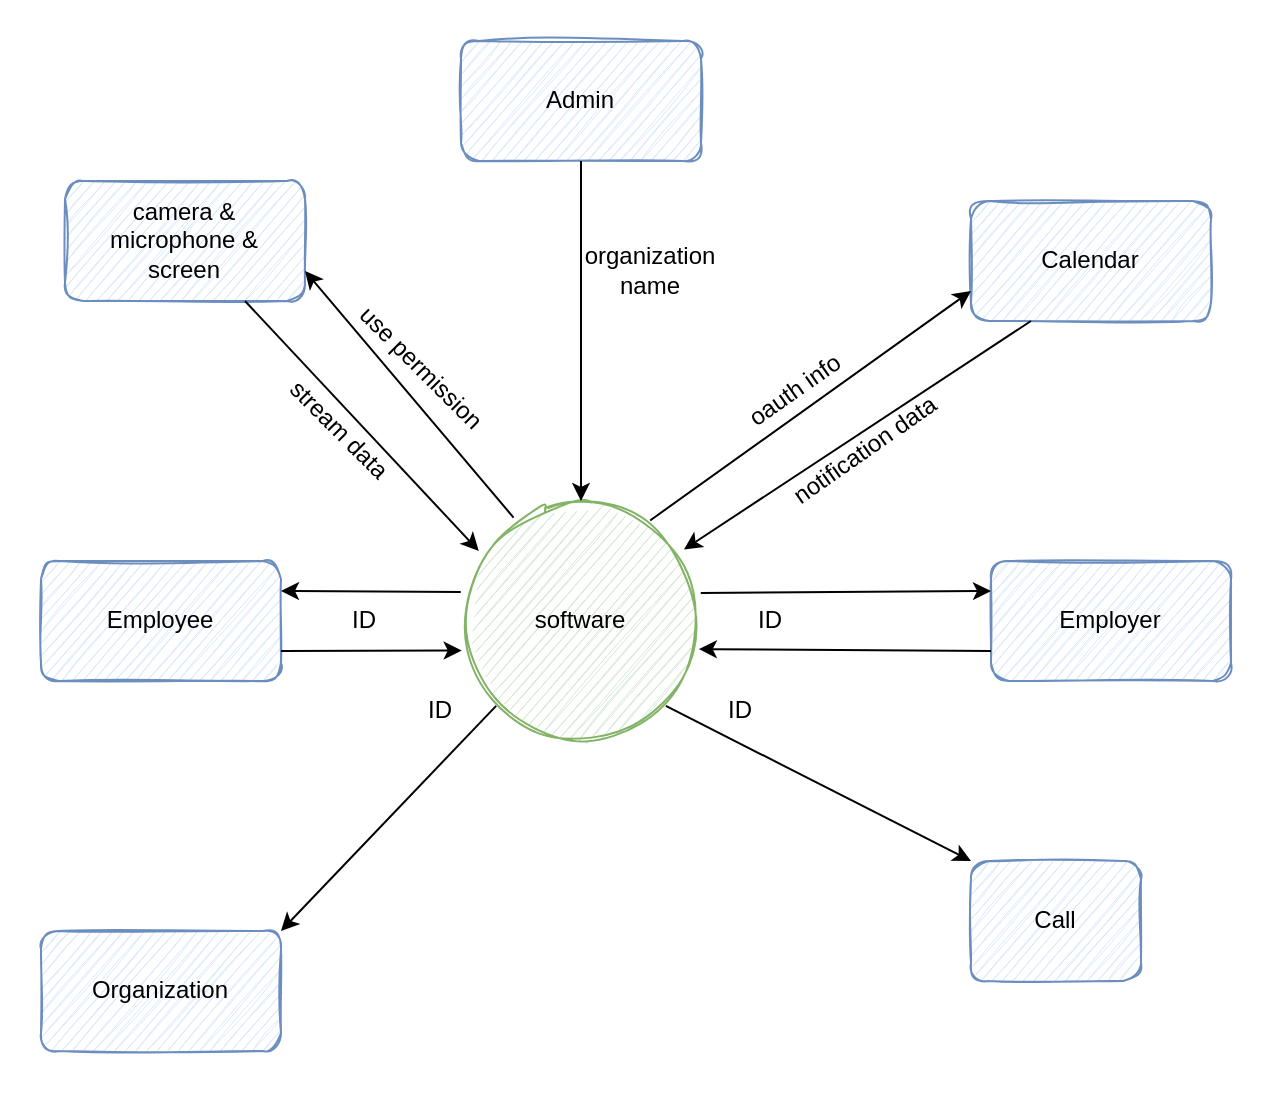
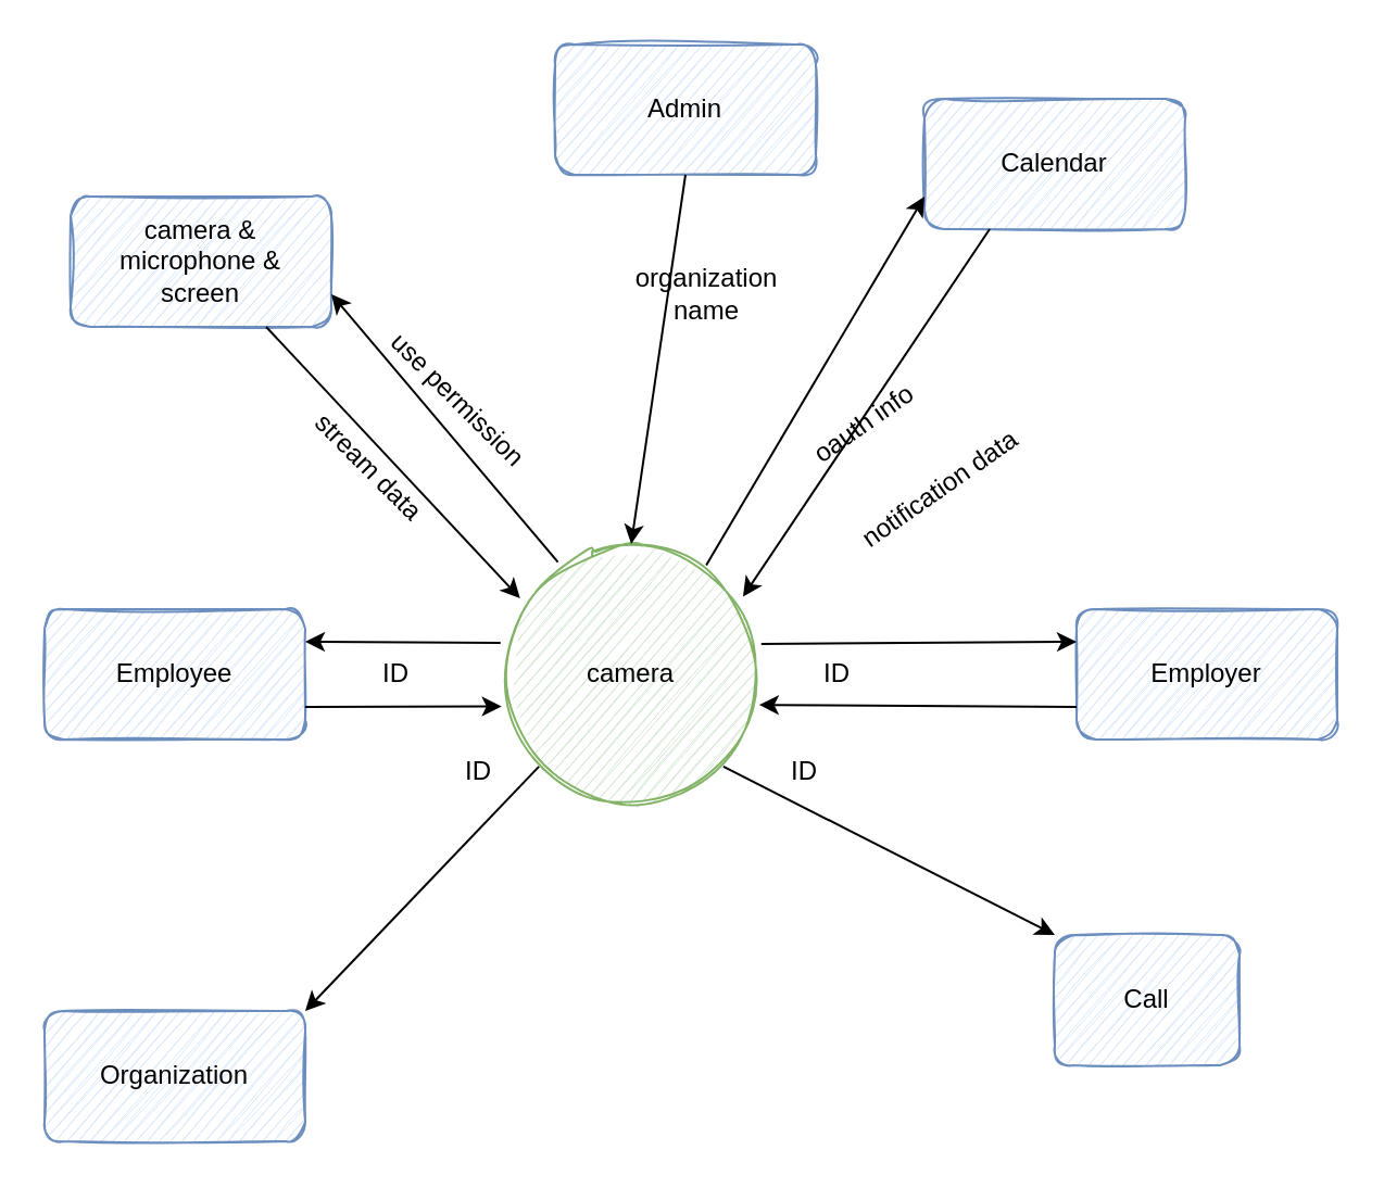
  <mxCell id="0" />
  <mxCell id="1" parent="0" />
- <mxCell id="2" value="Admin" style="rounded=1;whiteSpace=wrap;html=1;sketch=1;fillColor=#dae8fc;strokeColor=#6c8ebf;" parent="1" vertex="1"><mxGeometry x="230" y="20" width="120" height="60" as="geometry" /></mxCell>
+ <mxCell id="2" value="Admin" style="rounded=1;whiteSpace=wrap;html=1;sketch=1;fillColor=#dae8fc;strokeColor=#6c8ebf;" parent="1" vertex="1"><mxGeometry x="255" y="20" width="120" height="60" as="geometry" /></mxCell>
  <mxCell id="3" value="Employee" style="rounded=1;whiteSpace=wrap;html=1;sketch=1;fillColor=#dae8fc;strokeColor=#6c8ebf;" parent="1" vertex="1"><mxGeometry x="20" y="280" width="120" height="60" as="geometry" /></mxCell>
  <mxCell id="4" value="Employer" style="rounded=1;whiteSpace=wrap;html=1;sketch=1;fillColor=#dae8fc;strokeColor=#6c8ebf;" parent="1" vertex="1"><mxGeometry x="495" y="280" width="120" height="60" as="geometry" /></mxCell>
  <mxCell id="5" value="Organization" style="rounded=1;whiteSpace=wrap;html=1;sketch=1;fillColor=#dae8fc;strokeColor=#6c8ebf;" parent="1" vertex="1"><mxGeometry x="20" y="465" width="120" height="60" as="geometry" /></mxCell>
- <mxCell id="6" value="Calendar" style="rounded=1;whiteSpace=wrap;html=1;sketch=1;fillColor=#dae8fc;strokeColor=#6c8ebf;" parent="1" vertex="1"><mxGeometry x="485" y="100" width="120" height="60" as="geometry" /></mxCell>
+ <mxCell id="6" value="Calendar" style="rounded=1;whiteSpace=wrap;html=1;sketch=1;fillColor=#dae8fc;strokeColor=#6c8ebf;" parent="1" vertex="1"><mxGeometry x="425" y="45" width="120" height="60" as="geometry" /></mxCell>
  <mxCell id="7" value="Call" style="rounded=1;whiteSpace=wrap;html=1;sketch=1;fillColor=#dae8fc;strokeColor=#6c8ebf;" parent="1" vertex="1"><mxGeometry x="485" y="430" width="85" height="60" as="geometry" /></mxCell>
  <mxCell id="8" value="camera &amp;amp; &lt;br&gt;microphone &amp;amp;&lt;br&gt;screen" style="rounded=1;whiteSpace=wrap;html=1;sketch=1;fillColor=#dae8fc;strokeColor=#6c8ebf;" parent="1" vertex="1"><mxGeometry x="32" y="90" width="120" height="60" as="geometry" /></mxCell>
- <mxCell id="9" value="software" style="ellipse;whiteSpace=wrap;html=1;aspect=fixed;rounded=1;sketch=1;fillColor=#d5e8d4;strokeColor=#82b366;" parent="1" vertex="1"><mxGeometry x="230" y="250" width="120" height="120" as="geometry" /></mxCell>
+ <mxCell id="9" value="camera" style="ellipse;whiteSpace=wrap;html=1;aspect=fixed;rounded=1;sketch=1;fillColor=#d5e8d4;strokeColor=#82b366;" parent="1" vertex="1"><mxGeometry x="230" y="250" width="120" height="120" as="geometry" /></mxCell>
  <mxCell id="10" value="" style="endArrow=classic;html=1;rounded=0;exitX=0.25;exitY=1;exitDx=0;exitDy=0;entryX=0.929;entryY=0.202;entryDx=0;entryDy=0;entryPerimeter=0;" parent="1" source="6" target="9" edge="1"><mxGeometry width="50" height="50" relative="1" as="geometry"><mxPoint x="250" y="400" as="sourcePoint" /><mxPoint x="300" y="350" as="targetPoint" /></mxGeometry></mxCell>
  <mxCell id="11" value="notification data" style="text;html=1;strokeColor=none;fillColor=none;align=center;verticalAlign=middle;whiteSpace=wrap;rounded=0;rotation=-35;" parent="1" vertex="1"><mxGeometry x="385" y="210" width="95" height="30" as="geometry" /></mxCell>
  <mxCell id="12" value="" style="endArrow=classic;html=1;rounded=0;exitX=0.75;exitY=1;exitDx=0;exitDy=0;entryX=0.074;entryY=0.208;entryDx=0;entryDy=0;entryPerimeter=0;" parent="1" source="8" target="9" edge="1"><mxGeometry width="50" height="50" relative="1" as="geometry"><mxPoint x="430" y="180" as="sourcePoint" /><mxPoint x="342.426" y="277.574" as="targetPoint" /></mxGeometry></mxCell>
  <mxCell id="13" value="stream data" style="text;html=1;strokeColor=none;fillColor=none;align=center;verticalAlign=middle;whiteSpace=wrap;rounded=0;rotation=45;" parent="1" vertex="1"><mxGeometry x="127" y="200" width="85" height="30" as="geometry" /></mxCell>
  <mxCell id="14" value="" style="endArrow=classic;html=1;rounded=0;exitX=0.5;exitY=1;exitDx=0;exitDy=0;entryX=0.5;entryY=0;entryDx=0;entryDy=0;" parent="1" source="2" target="9" edge="1"><mxGeometry width="50" height="50" relative="1" as="geometry"><mxPoint x="150" y="180" as="sourcePoint" /><mxPoint x="257.574" y="277.574" as="targetPoint" /></mxGeometry></mxCell>
  <mxCell id="15" value="organization name" style="text;html=1;strokeColor=none;fillColor=none;align=center;verticalAlign=middle;whiteSpace=wrap;rounded=0;" parent="1" vertex="1"><mxGeometry x="295" y="120" width="60" height="30" as="geometry" /></mxCell>
  <mxCell id="16" value="" style="endArrow=classic;html=1;rounded=0;exitX=-0.001;exitY=0.379;exitDx=0;exitDy=0;entryX=1;entryY=0.25;entryDx=0;entryDy=0;exitPerimeter=0;" parent="1" source="9" target="3" edge="1"><mxGeometry width="50" height="50" relative="1" as="geometry"><mxPoint x="150" y="180" as="sourcePoint" /><mxPoint x="257.574" y="277.574" as="targetPoint" /></mxGeometry></mxCell>
  <mxCell id="17" value="" style="endArrow=classic;html=1;rounded=0;exitX=1;exitY=0.75;exitDx=0;exitDy=0;entryX=0.003;entryY=0.623;entryDx=0;entryDy=0;entryPerimeter=0;" parent="1" source="3" target="9" edge="1"><mxGeometry width="50" height="50" relative="1" as="geometry"><mxPoint x="237.72" y="305.6" as="sourcePoint" /><mxPoint x="150" y="315" as="targetPoint" /></mxGeometry></mxCell>
  <mxCell id="18" value="ID" style="text;html=1;strokeColor=none;fillColor=none;align=center;verticalAlign=middle;whiteSpace=wrap;rounded=0;" parent="1" vertex="1"><mxGeometry x="152" y="295" width="60" height="30" as="geometry" /></mxCell>
  <mxCell id="19" value="" style="endArrow=classic;html=1;rounded=0;exitX=0.999;exitY=0.383;exitDx=0;exitDy=0;entryX=0;entryY=0.25;entryDx=0;entryDy=0;exitPerimeter=0;" parent="1" source="9" target="4" edge="1"><mxGeometry width="50" height="50" relative="1" as="geometry"><mxPoint x="239.88" y="305.48" as="sourcePoint" /><mxPoint x="150" y="305" as="targetPoint" /></mxGeometry></mxCell>
  <mxCell id="20" value="" style="endArrow=classic;html=1;rounded=0;exitX=0;exitY=0.75;exitDx=0;exitDy=0;entryX=0.991;entryY=0.617;entryDx=0;entryDy=0;entryPerimeter=0;" parent="1" source="4" target="9" edge="1"><mxGeometry width="50" height="50" relative="1" as="geometry"><mxPoint x="239.88" y="305.48" as="sourcePoint" /><mxPoint x="150" y="305" as="targetPoint" /></mxGeometry></mxCell>
  <mxCell id="21" value="ID" style="text;html=1;strokeColor=none;fillColor=none;align=center;verticalAlign=middle;whiteSpace=wrap;rounded=0;" parent="1" vertex="1"><mxGeometry x="355" y="295" width="60" height="30" as="geometry" /></mxCell>
  <mxCell id="22" value="" style="endArrow=classic;html=1;rounded=0;exitX=1;exitY=1;exitDx=0;exitDy=0;entryX=0;entryY=0;entryDx=0;entryDy=0;" parent="1" source="9" target="7" edge="1"><mxGeometry width="50" height="50" relative="1" as="geometry"><mxPoint x="310" y="360" as="sourcePoint" /><mxPoint x="360" y="310" as="targetPoint" /></mxGeometry></mxCell>
  <mxCell id="23" value="" style="endArrow=classic;html=1;rounded=0;exitX=0;exitY=1;exitDx=0;exitDy=0;entryX=1;entryY=0;entryDx=0;entryDy=0;" parent="1" source="9" target="5" edge="1"><mxGeometry width="50" height="50" relative="1" as="geometry"><mxPoint x="342.426" y="362.426" as="sourcePoint" /><mxPoint x="410" y="390" as="targetPoint" /></mxGeometry></mxCell>
  <mxCell id="24" value="ID" style="text;html=1;strokeColor=none;fillColor=none;align=center;verticalAlign=middle;whiteSpace=wrap;rounded=0;" parent="1" vertex="1"><mxGeometry x="340" y="340" width="60" height="30" as="geometry" /></mxCell>
  <mxCell id="25" value="ID" style="text;html=1;strokeColor=none;fillColor=none;align=center;verticalAlign=middle;whiteSpace=wrap;rounded=0;" parent="1" vertex="1"><mxGeometry x="190" y="340" width="60" height="30" as="geometry" /></mxCell>
  <mxCell id="26" value="" style="endArrow=classic;html=1;rounded=0;exitX=0.788;exitY=0.081;exitDx=0;exitDy=0;entryX=0;entryY=0.75;entryDx=0;entryDy=0;exitPerimeter=0;" edge="1" parent="1" source="9" target="6"><mxGeometry width="50" height="50" relative="1" as="geometry"><mxPoint x="359.88" y="305.96" as="sourcePoint" /><mxPoint x="450" y="305" as="targetPoint" /></mxGeometry></mxCell>
  <mxCell id="27" value="oauth info" style="text;html=1;strokeColor=none;fillColor=none;align=center;verticalAlign=middle;whiteSpace=wrap;rounded=0;rotation=-35;" vertex="1" parent="1"><mxGeometry x="350" y="180" width="95" height="30" as="geometry" /></mxCell>
  <mxCell id="28" value="" style="endArrow=classic;html=1;rounded=0;exitX=0.219;exitY=0.069;exitDx=0;exitDy=0;entryX=1;entryY=0.75;entryDx=0;entryDy=0;exitPerimeter=0;" edge="1" parent="1" source="9" target="8"><mxGeometry width="50" height="50" relative="1" as="geometry"><mxPoint x="239.88" y="305.48" as="sourcePoint" /><mxPoint x="150" y="305" as="targetPoint" /></mxGeometry></mxCell>
  <mxCell id="29" value="use permission" style="text;html=1;strokeColor=none;fillColor=none;align=center;verticalAlign=middle;whiteSpace=wrap;rounded=0;rotation=45;" vertex="1" parent="1"><mxGeometry x="168" y="169" width="85" height="30" as="geometry" /></mxCell>
